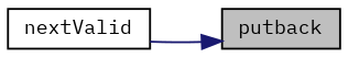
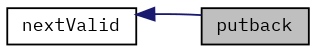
  digraph {
    rankdir=RL
    fontname="IBM Plex Mono"
    node [color=black fontname="IBM Plex Mono" fontsize=10 shape=record style=filled]
    n1 [fillcolor=grey75 fontcolor=black height=0.2 label=putback width=0.4]
    n2 [fillcolor=white height=0.2 label=nextValid width=0.4]
-   n1 -> n2 [color=midnightblue dir=back fontname="IBM Plex Mono" fontsize=10 labelfontname=Helvetica labelfontsize=10 style=solid]
+   n2 -> n1 [color=midnightblue dir=back fontname="IBM Plex Mono" fontsize=10 labelfontname=Helvetica labelfontsize=10 style=solid]
  }
